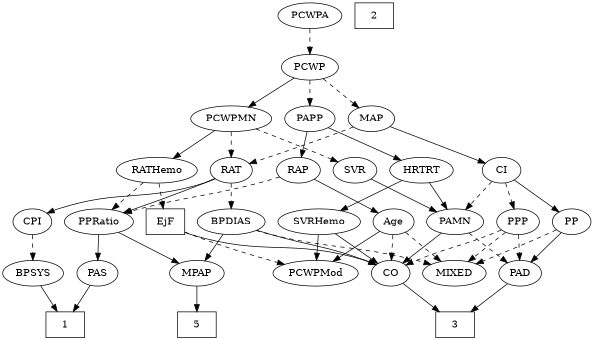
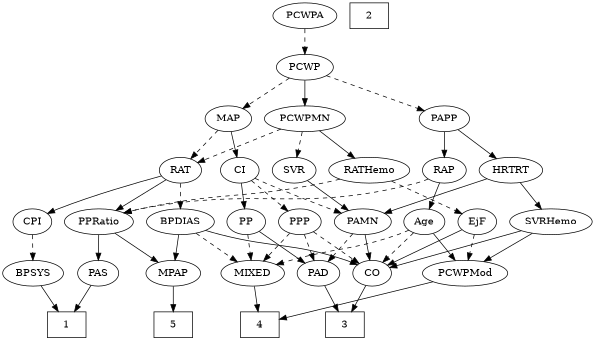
  strict digraph {
    edge [style=solid]
    1 [height=0.5 shape=box width=0.75]
    2 [height=0.5 shape=box width=0.75]
    3 [height=0.5 shape=box width=0.75]
+   4 [height=0.5 shape=box width=0.75]
    5 [height=0.5 shape=box width=0.75]
    Age [height=0.5 width=0.75]
    MIXED [height=0.5 width=1.1193]
    CO [height=0.5 width=0.75]
    PCWPMod [height=0.5 width=1.4443]
-   EjF [height=0.5 width=0.75 shape=box]
+   EjF [height=0.5 width=0.75]
    RAP [height=0.5 width=0.77632]
    PPRatio [height=0.5 width=1.1013]
    MPAP [height=0.5 width=0.97491]
    PAS [height=0.5 width=0.75]
    BPSYS [height=0.5 width=1.0471]
    PAD [height=0.5 width=0.79437]
    PAMN [height=0.5 width=1.011]
    RATHemo [height=0.5 width=1.3721]
    CPI [height=0.5 width=0.75]
    RAT [height=0.5 width=0.75827]
    BPDIAS [height=0.5 width=1.1735]
    SVR [height=0.5 width=0.77632]
    PCWPA [height=0.5 width=1.1555]
    PCWP [height=0.5 width=0.97491]
    PCWPMN [height=0.5 width=1.3902]
    MAP [height=0.5 width=0.84854]
    PAPP [height=0.5 width=0.88464]
    CI [height=0.5 width=0.75]
    HRTRT [height=0.5 width=1.1013]
    SVRHemo [height=0.5 width=1.3902]
    PP [height=0.5 width=0.75]
    PPP [height=0.5 width=0.75]
    Age -> MIXED [style=dashed]
    Age -> CO [style=dashed]
    Age -> PCWPMod
+   MIXED -> 4
    CO -> 3
+   PCWPMod -> 4
    EjF -> CO
    EjF -> PCWPMod [style=dashed]
    RAP -> Age
    RAP -> PPRatio [style=dashed]
    PPRatio -> MPAP
    PPRatio -> PAS
    MPAP -> 5
    PAS -> 1
    BPSYS -> 1
    PAD -> 3
    PAMN -> CO
    PAMN -> PAD [style=dashed]
    RATHemo -> EjF [style=dashed]
    RATHemo -> PPRatio [style=dashed]
    CPI -> BPSYS [style=dashed]
    RAT -> PPRatio
    RAT -> CPI
    RAT -> BPDIAS [style=dashed]
    BPDIAS -> MIXED [style=dashed]
    BPDIAS -> CO
    BPDIAS -> MPAP
    SVR -> PAMN
    PCWPA -> PCWP [style=dashed]
    PCWP -> PCWPMN
    PCWP -> MAP [style=dashed]
    PCWP -> PAPP [style=dashed]
    PCWPMN -> RATHemo
    PCWPMN -> RAT [style=dashed]
    PCWPMN -> SVR [style=dashed]
    MAP -> RAT [style=dashed]
    MAP -> CI
    PAPP -> RAP
    PAPP -> HRTRT
    CI -> PAMN [style=dashed]
    CI -> PP
    CI -> PPP [style=dashed]
    HRTRT -> PAMN
    HRTRT -> SVRHemo
    SVRHemo -> CO
    SVRHemo -> PCWPMod
    PP -> MIXED [style=dashed]
    PP -> PAD
    PPP -> MIXED [style=dashed]
    PPP -> CO [style=dashed]
    PPP -> PAD [style=dashed]
  }
